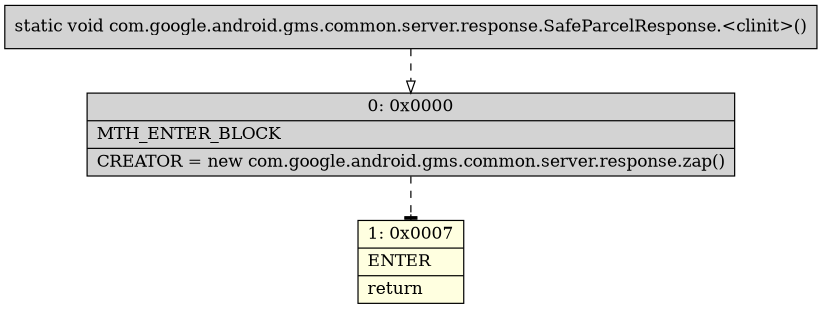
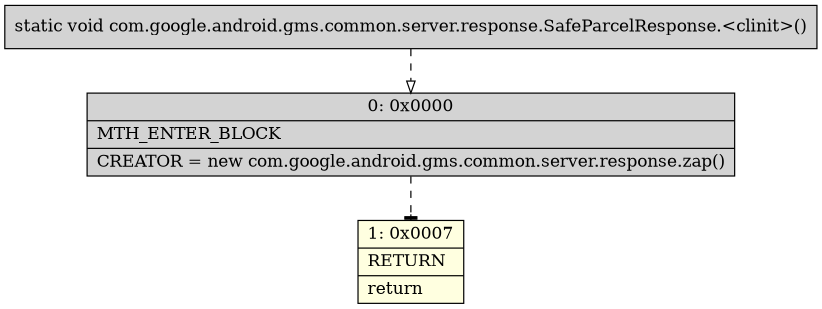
  digraph {
    node [shape=record style=filled fillcolor=lightgrey]
    edge [style=dashed]
    n1 [label="{0\:\ 0x0000|MTH_ENTER_BLOCK\l|CREATOR = new com.google.android.gms.common.server.response.zap()\l}"]
-   n2 [label="{1\:\ 0x0007|ENTER\l|return\l}" fillcolor=lightyellow]
+   n2 [label="{1\:\ 0x0007|RETURN\l|return\l}" fillcolor=lightyellow]
    n3 [label="{static void com.google.android.gms.common.server.response.SafeParcelResponse.\<clinit\>() }"]
    n1 -> n2 [arrowhead=tee]
    n3 -> n1 [arrowhead=onormal]
  }
